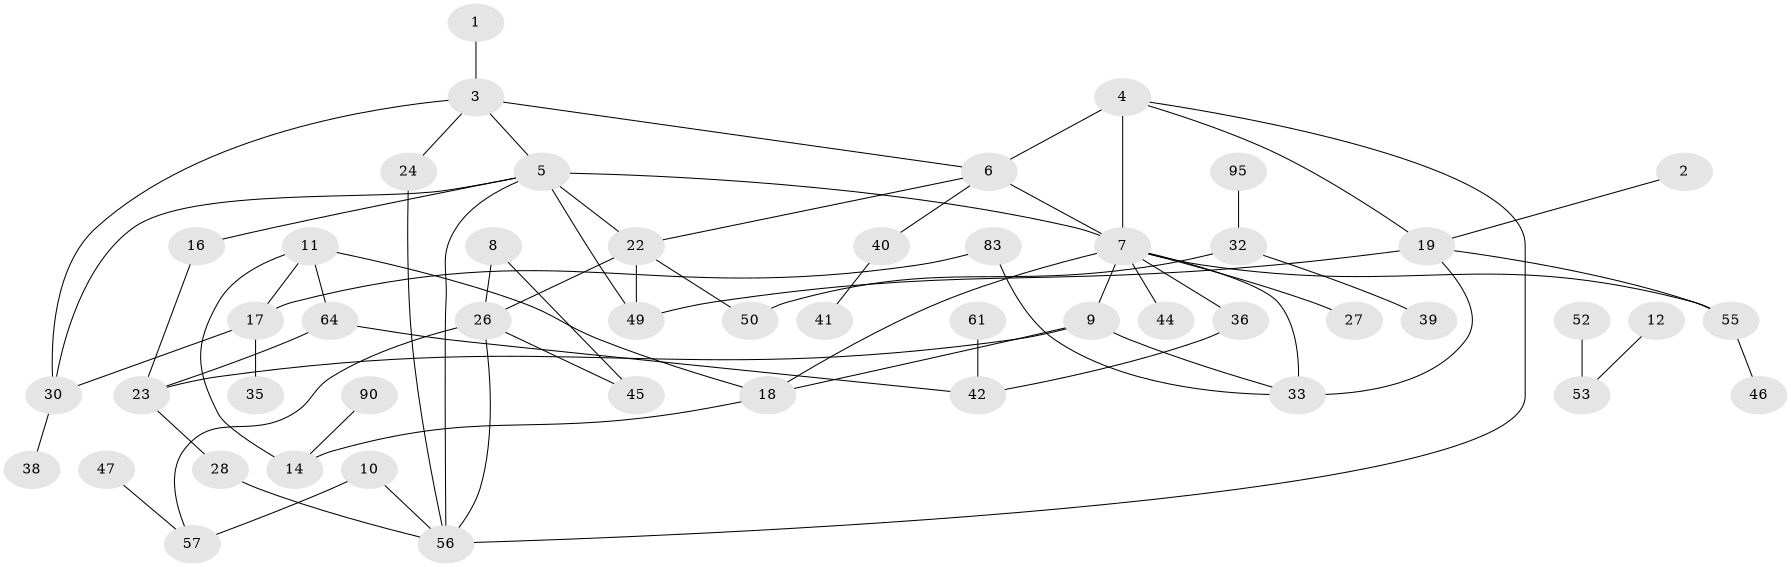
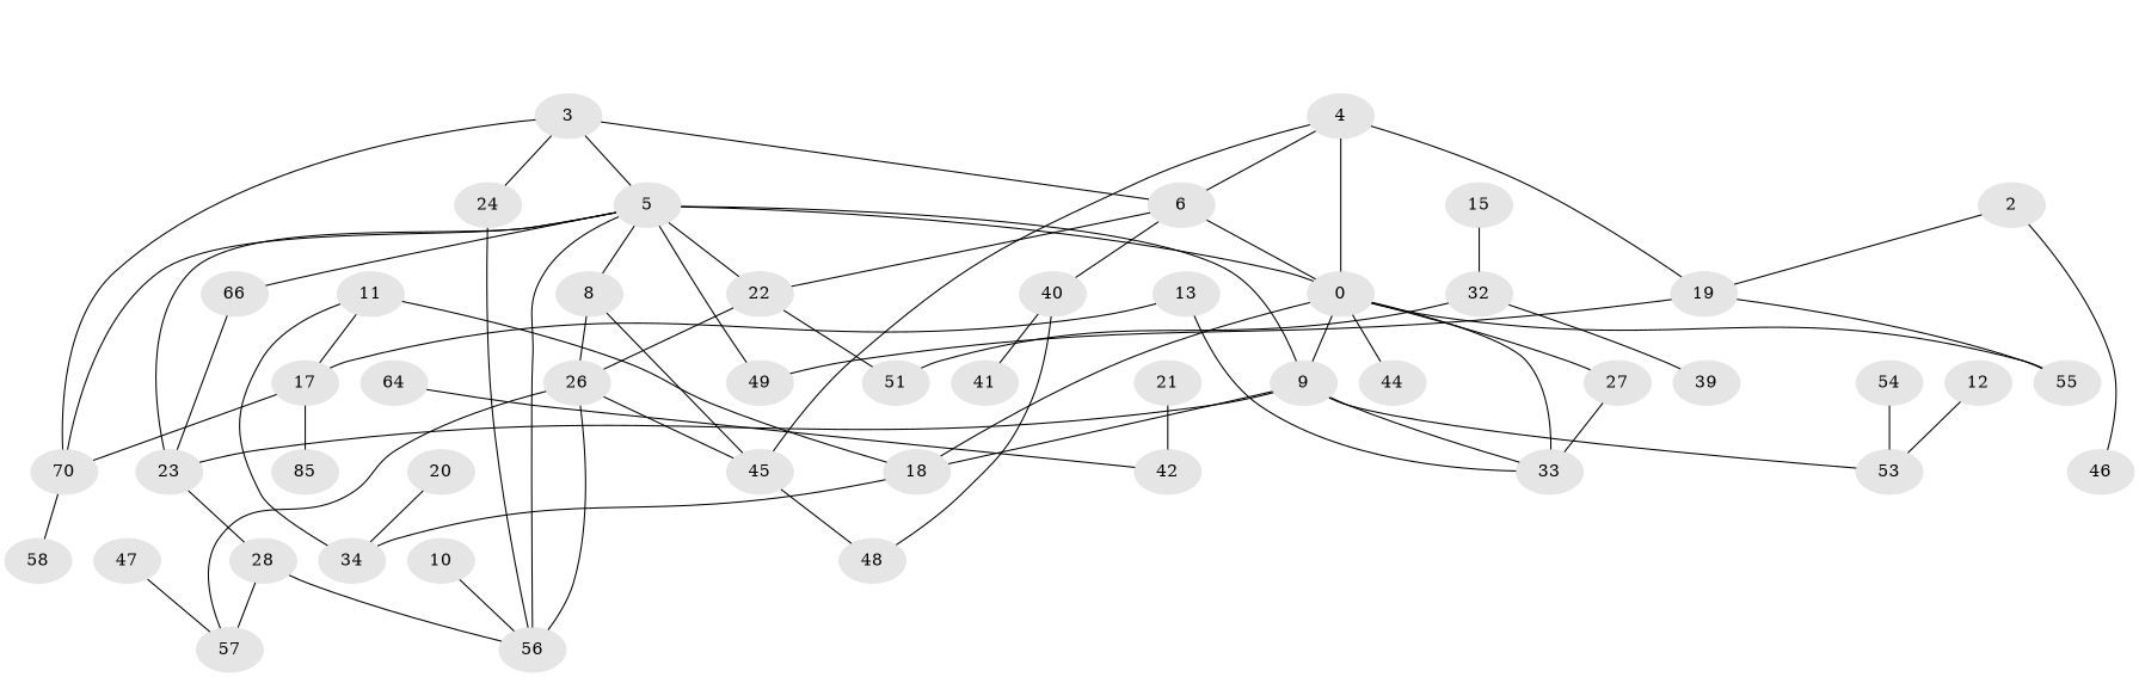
  graph {
    node [color=gray90 style=filled]
    edge [weight=1.0]
-   1
    3
    5
    6
    24
-   30
+   30 [label=70]
    2
    19
    46
    49
    33
    55
-   7
+   7 [label=0]
    56
    8
    9
-   16
+   16 [label=66]
    22
    23
    40
-   38
+   38 [label=58]
    4
    18
    27
-   36
    44
    26
    45
    53
-   50
+   50 [label=51]
    28
    41
-   34 [label=14]
+   48
+   34
    42
    57
    10
    11
    n39 [label=64]
    17
-   35
+   35 [label=85]
    12
-   13 [label=83]
-   15 [label=95]
+   13
+   15
    32
    39
-   20 [label=90]
-   21 [label=61]
+   20
+   21
    47
-   52
-   1 -- 3
+   52 [label=54]
    3 -- 5
    3 -- 6
    3 -- 24
    3 -- 30
    5 -- 30
    5 -- 49
    5 -- 7 [weight=2.0]
    5 -- 56
+   5 -- 8
+   5 -- 9 [weight=2.0]
    5 -- 16
    5 -- 22
-   n39 -- 23
+   5 -- 23
    6 -- 7 [weight=2.0]
    6 -- 22
    6 -- 40
    24 -- 56
    30 -- 38
    2 -- 19
-   55 -- 46
+   2 -- 46
    19 -- 49
-   19 -- 33
+   27 -- 33
    19 -- 55
    7 -- 33
    7 -- 55
    7 -- 9
    7 -- 18
    7 -- 27
-   7 -- 36
    7 -- 44
    8 -- 26 [weight=2.0]
    8 -- 45
    9 -- 33
    9 -- 23
    9 -- 18
+   9 -- 53
    16 -- 23
-   22 -- 49
    22 -- 26
    22 -- 50
    23 -- 28
    40 -- 41
+   40 -- 48
    4 -- 6
    4 -- 19 [weight=2.0]
    4 -- 7 [weight=3.0]
-   4 -- 56
+   4 -- 45
    18 -- 34
-   36 -- 42
    26 -- 56
    26 -- 45
    26 -- 57
+   45 -- 48
    28 -- 56
-   10 -- 57
+   28 -- 57
    10 -- 56
    11 -- 18
    11 -- 34
-   11 -- n39
    11 -- 17
    n39 -- 42
    17 -- 30
    17 -- 35
    12 -- 53
    13 -- 33
    13 -- 17
    15 -- 32
    32 -- 50
    32 -- 39
    20 -- 34
    21 -- 42
    47 -- 57
    52 -- 53
  }
